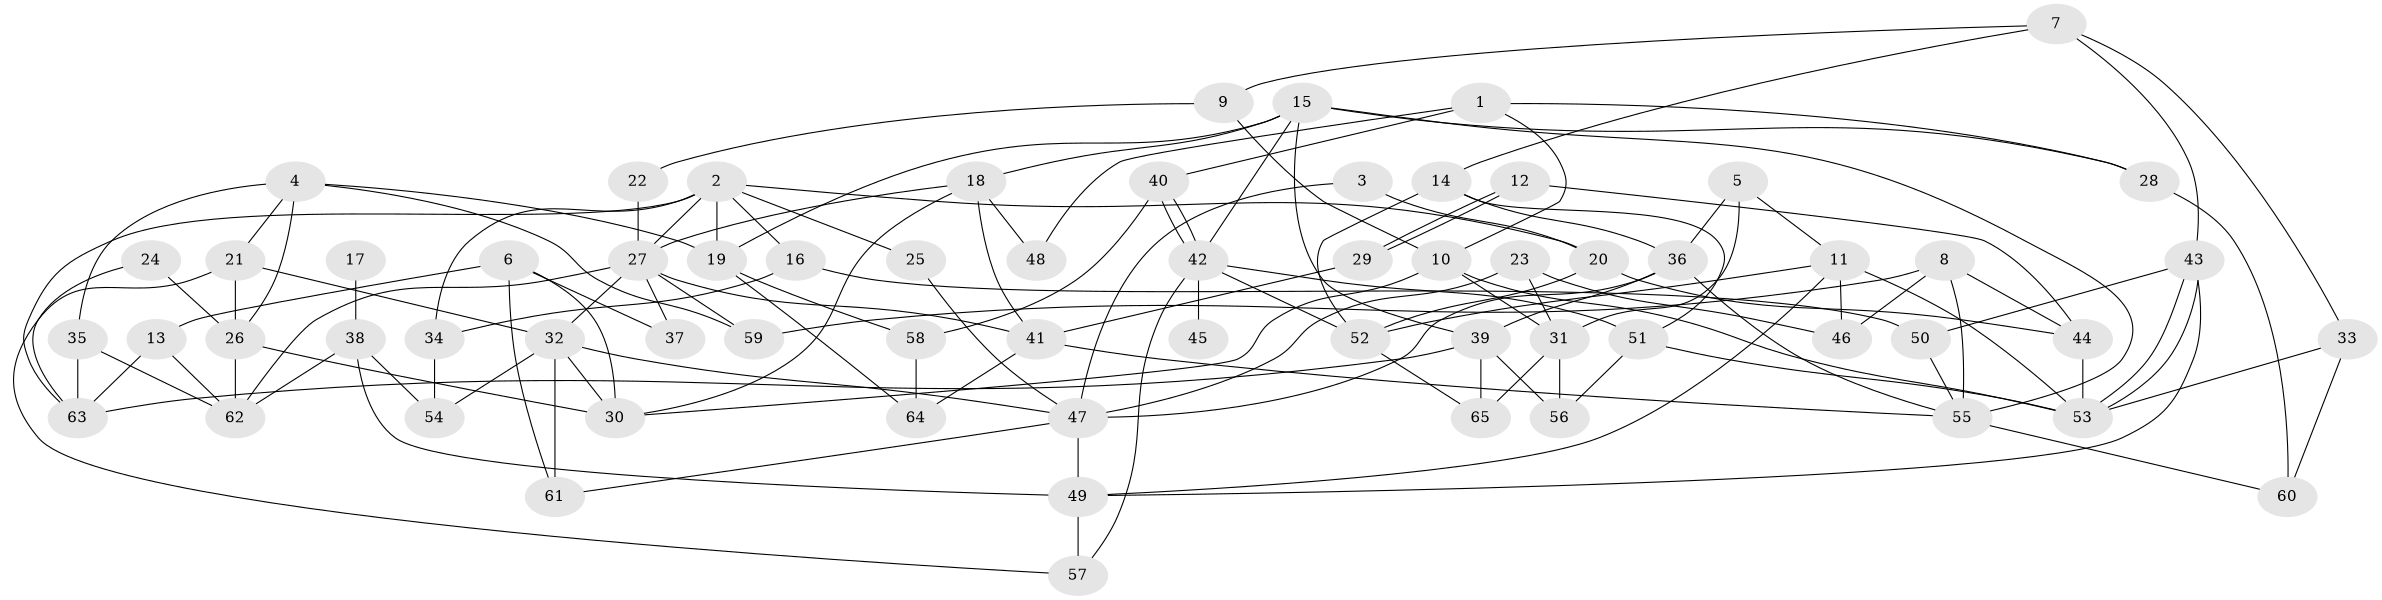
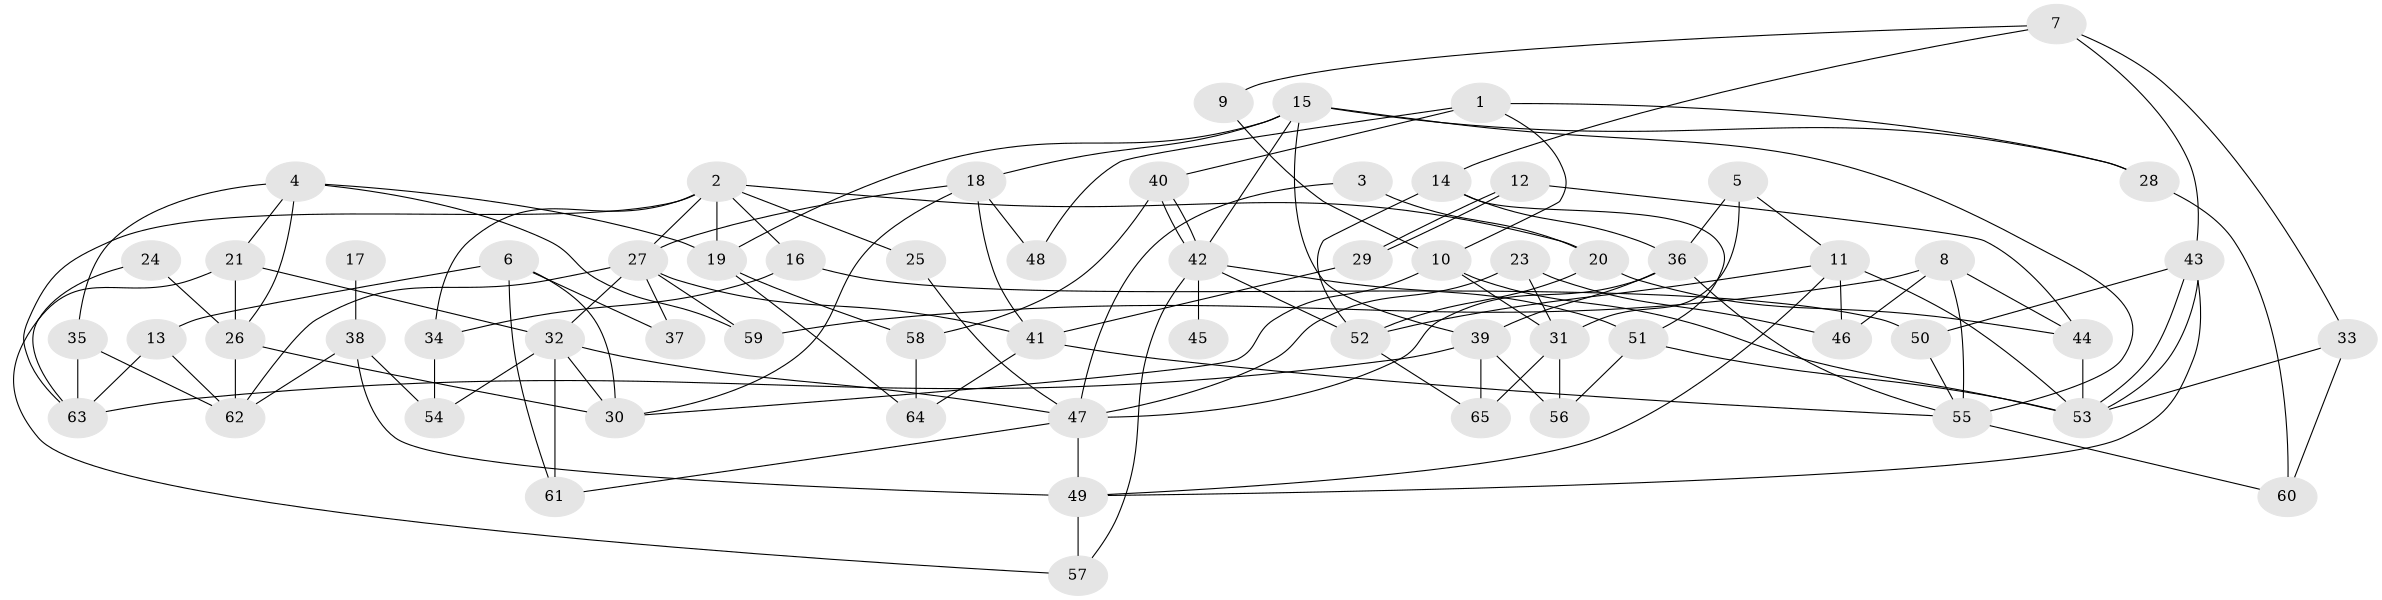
  graph {
    node [color=gray90 style=filled]
    1
    10
    28
    40
    48
    31
    30
    53
    60
    42
    58
    2
    16
    19
    20
    25
    27
    34
    63
    50
    64
    44
    52
    47
    59
    37
    62
    41
    32
    54
    3
    61
    49
    4
    21
    26
    35
    57
    5
    11
    36
    46
    56
    65
    55
    39
    6
    13
    7
    9
    14
    33
    43
-   22
    51
    8
    12
    29
    15
    18
    45
    17
    38
    23
    24
    1 -- 10
    1 -- 28
    1 -- 40
    1 -- 48
    10 -- 31
    10 -- 30
    10 -- 53
    28 -- 60
    40 -- 42
    40 -- 42
    40 -- 58
    31 -- 56
    31 -- 65
    42 -- 52
    42 -- 57
    42 -- 51
    42 -- 45
    58 -- 64
    2 -- 16
    2 -- 19
    2 -- 20
    2 -- 25
    2 -- 27
    2 -- 34
    2 -- 63
    16 -- 34
    16 -- 50
    19 -- 58
    19 -- 64
    20 -- 44
    20 -- 52
    25 -- 47
    27 -- 59
    27 -- 37
    27 -- 62
    27 -- 41
    27 -- 32
    34 -- 54
    50 -- 55
    44 -- 53
    52 -- 65
    47 -- 61
    47 -- 49
    41 -- 64
    41 -- 55
    32 -- 30
    32 -- 47
    32 -- 54
    32 -- 61
    3 -- 20
    3 -- 47
    49 -- 57
    4 -- 19
    4 -- 59
    4 -- 21
    4 -- 26
    4 -- 35
    21 -- 32
    21 -- 26
    21 -- 57
    26 -- 30
    26 -- 62
    35 -- 63
    35 -- 62
    5 -- 31
    5 -- 11
    5 -- 36
    11 -- 53
    11 -- 52
    11 -- 49
    11 -- 46
    36 -- 47
    36 -- 55
    36 -- 39
    55 -- 60
    39 -- 63
    39 -- 56
    39 -- 65
    6 -- 30
    6 -- 37
    6 -- 61
    6 -- 13
    13 -- 63
    13 -- 62
    7 -- 9
    7 -- 14
    7 -- 33
    7 -- 43
    9 -- 10
-   9 -- 22
    14 -- 52
    14 -- 36
    14 -- 51
    33 -- 53
    33 -- 60
    43 -- 53
    43 -- 53
    43 -- 50
    43 -- 49
-   22 -- 27
    51 -- 53
    51 -- 56
    8 -- 44
    8 -- 59
    8 -- 46
    8 -- 55
    12 -- 44
    12 -- 29
    12 -- 29
    29 -- 41
    15 -- 28
    15 -- 42
    15 -- 19
    15 -- 55
    15 -- 39
    15 -- 18
    18 -- 48
    18 -- 30
    18 -- 27
    18 -- 41
    17 -- 38
    38 -- 62
    38 -- 54
    38 -- 49
    23 -- 31
    23 -- 47
    23 -- 46
    24 -- 63
    24 -- 26
  }
